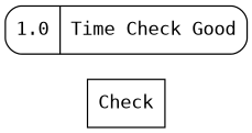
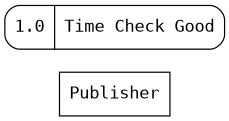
  digraph {
    rankdir=LR
    fontname="DejaVu Sans Mono"
    node [fontname="DejaVu Sans Mono"]
-   n1 [label=Check shape=box]
+   n1 [label=Publisher shape=box]
    n2 [label="{<f0> 1.0|<f1> Time Check Good }" shape=Mrecord]
  }
